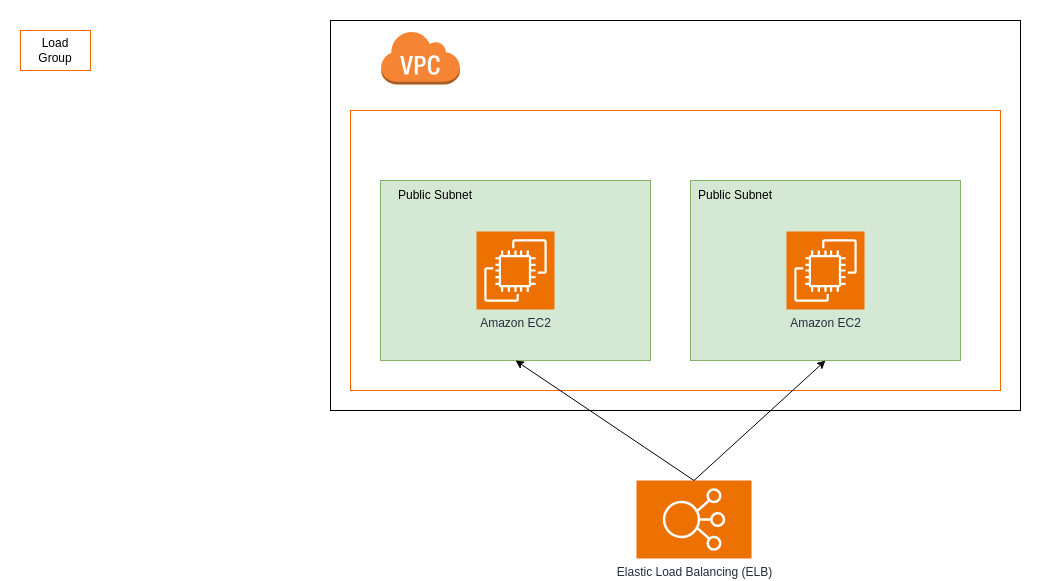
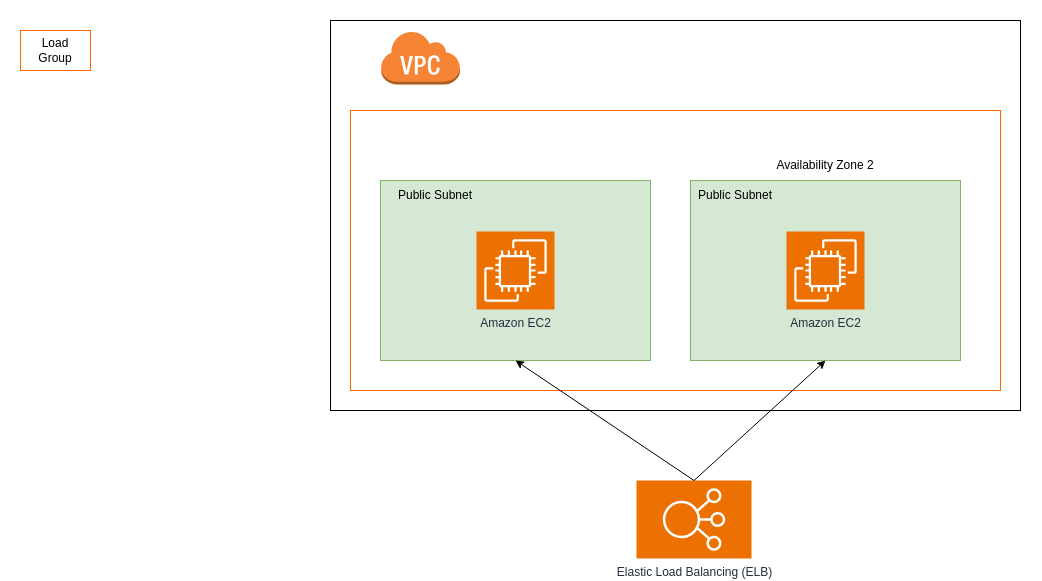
  <mxCell id="0" />
  <mxCell id="1" parent="0" />
  <mxCell id="2" value="" style="rounded=0;whiteSpace=wrap;html=1;" vertex="1" parent="1"><mxGeometry x="330" y="20" width="690" height="390" as="geometry" /></mxCell>
  <mxCell id="3" value="" style="outlineConnect=0;dashed=0;verticalLabelPosition=bottom;verticalAlign=top;align=center;html=1;shape=mxgraph.aws3.virtual_private_cloud;fillColor=#F58534;gradientColor=none;" vertex="1" parent="1"><mxGeometry x="380" y="30" width="79.5" height="54" as="geometry" /></mxCell>
  <mxCell id="4" value="" style="rounded=0;whiteSpace=wrap;html=1;strokeColor=#ff6600;" vertex="1" parent="1"><mxGeometry x="350" y="110" width="650" height="280" as="geometry" /></mxCell>
  <mxCell id="5" value="" style="rounded=0;whiteSpace=wrap;html=1;strokeColor=#ff6600;" vertex="1" parent="1"><mxGeometry x="20" y="30" width="70" height="40" as="geometry" /></mxCell>
  <mxCell id="6" value="Load Group" style="text;html=1;strokeColor=none;fillColor=none;align=center;verticalAlign=middle;whiteSpace=wrap;rounded=0;" vertex="1" parent="1"><mxGeometry x="25" y="35" width="60" height="30" as="geometry" /></mxCell>
  <mxCell id="7" value="" style="rounded=0;whiteSpace=wrap;html=1;fillColor=#d5e8d4;strokeColor=#82b366;" vertex="1" parent="1"><mxGeometry x="380" y="180" width="270" height="180" as="geometry" /></mxCell>
  <mxCell id="8" value="" style="rounded=0;whiteSpace=wrap;html=1;fillColor=#d5e8d4;strokeColor=#82b366;" vertex="1" parent="1"><mxGeometry x="690" y="180" width="270" height="180" as="geometry" /></mxCell>
+ <mxCell id="9" value="Availability Zone 2" style="text;html=1;strokeColor=none;fillColor=none;align=center;verticalAlign=middle;whiteSpace=wrap;rounded=0;" vertex="1" parent="1"><mxGeometry x="770" y="150" width="110" height="30" as="geometry" /></mxCell>
  <mxCell id="10" value="Public Subnet" style="text;html=1;strokeColor=none;fillColor=none;align=center;verticalAlign=middle;whiteSpace=wrap;rounded=0;" vertex="1" parent="1"><mxGeometry x="390" y="180" width="90" height="30" as="geometry" /></mxCell>
  <mxCell id="11" value="Public Subnet" style="text;html=1;strokeColor=none;fillColor=none;align=center;verticalAlign=middle;whiteSpace=wrap;rounded=0;" vertex="1" parent="1"><mxGeometry x="690" y="180" width="90" height="30" as="geometry" /></mxCell>
  <mxCell id="12" value="Amazon EC2" style="sketch=0;points=[[0,0,0],[0.25,0,0],[0.5,0,0],[0.75,0,0],[1,0,0],[0,1,0],[0.25,1,0],[0.5,1,0],[0.75,1,0],[1,1,0],[0,0.25,0],[0,0.5,0],[0,0.75,0],[1,0.25,0],[1,0.5,0],[1,0.75,0]];outlineConnect=0;fontColor=#232F3E;fillColor=#ED7100;strokeColor=#ffffff;dashed=0;verticalLabelPosition=bottom;verticalAlign=top;align=center;html=1;fontSize=12;fontStyle=0;aspect=fixed;shape=mxgraph.aws4.resourceIcon;resIcon=mxgraph.aws4.ec2;" vertex="1" parent="1"><mxGeometry x="476" y="231" width="78" height="78" as="geometry" /></mxCell>
  <mxCell id="13" value="Amazon EC2" style="sketch=0;points=[[0,0,0],[0.25,0,0],[0.5,0,0],[0.75,0,0],[1,0,0],[0,1,0],[0.25,1,0],[0.5,1,0],[0.75,1,0],[1,1,0],[0,0.25,0],[0,0.5,0],[0,0.75,0],[1,0.25,0],[1,0.5,0],[1,0.75,0]];outlineConnect=0;fontColor=#232F3E;fillColor=#ED7100;strokeColor=#ffffff;dashed=0;verticalLabelPosition=bottom;verticalAlign=top;align=center;html=1;fontSize=12;fontStyle=0;aspect=fixed;shape=mxgraph.aws4.resourceIcon;resIcon=mxgraph.aws4.ec2;" vertex="1" parent="1"><mxGeometry x="786" y="231" width="78" height="78" as="geometry" /></mxCell>
  <mxCell id="14" value="Elastic Load Balancing (ELB)" style="sketch=0;points=[[0,0,0],[0.25,0,0],[0.5,0,0],[0.75,0,0],[1,0,0],[0,1,0],[0.25,1,0],[0.5,1,0],[0.75,1,0],[1,1,0],[0,0.25,0],[0,0.5,0],[0,0.75,0],[1,0.25,0],[1,0.5,0],[1,0.75,0]];outlineConnect=0;fontColor=#232F3E;fillColor=#ED7100;strokeColor=#ffffff;dashed=0;verticalLabelPosition=bottom;verticalAlign=top;align=center;html=1;fontSize=12;fontStyle=0;aspect=fixed;shape=mxgraph.aws4.resourceIcon;resIcon=mxgraph.aws4.elastic_load_balancing;" vertex="1" parent="1"><mxGeometry x="636" y="480" width="115" height="78" as="geometry" /></mxCell>
  <mxCell id="15" value="" style="endArrow=classic;html=1;rounded=0;entryX=0.5;entryY=1;entryDx=0;entryDy=0;exitX=0.5;exitY=0;exitDx=0;exitDy=0;exitPerimeter=0;" edge="1" parent="1" source="14" target="7"><mxGeometry width="50" height="50" relative="1" as="geometry"><mxPoint x="550" y="440" as="sourcePoint" /><mxPoint x="600" y="390" as="targetPoint" /></mxGeometry></mxCell>
  <mxCell id="16" value="" style="endArrow=classic;html=1;rounded=0;entryX=0.5;entryY=1;entryDx=0;entryDy=0;exitX=0.5;exitY=0;exitDx=0;exitDy=0;exitPerimeter=0;" edge="1" parent="1" source="14" target="8"><mxGeometry width="50" height="50" relative="1" as="geometry"><mxPoint x="685" y="490" as="sourcePoint" /><mxPoint x="525" y="370" as="targetPoint" /></mxGeometry></mxCell>
